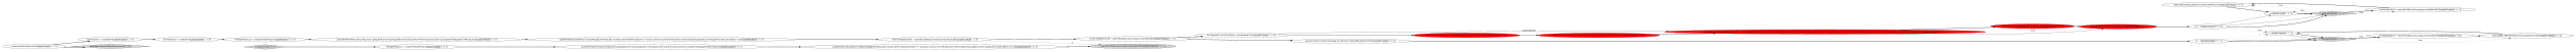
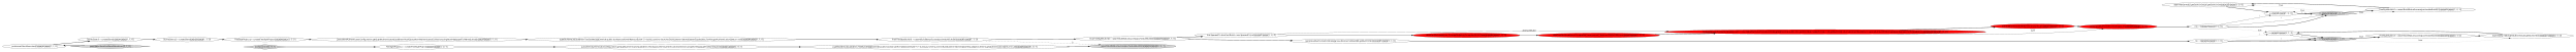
  digraph {
    fontname=Montserrat
    rankdir=LR
    node [fillcolor=white fontname=Montserrat shape=ellipse style=filled]
    edge [fontname=Montserrat style=bold]
    n1 [label="assertNotSame(b3.getBuiltOnStr(),b1.getBuiltOnStr())@@@33@@@['1', '0', '0']"]
    n2 [label="i++@@@31@@@['1', '0', '0']"]
    n3 [fillcolor=lightgray label="i < 3@@@30@@@['1', '0', '0']" shape=diamond]
    n4 [label="int i = 0@@@29@@@['1', '0', '0']"]
    n5 [label="i++@@@20@@@['0', '1', '0']"]
    n6 [label="FreeStyleBuild b3 = r.assertBuildStatusSuccess(p.scheduleBuild2(0))@@@32@@@['1', '0', '0']"]
    n7 [label="FreeStyleProject p = r.createFreeStyleProject()@@@3@@@['0', '0', '1']"]
    n8 [label="QueueItemAuthenticatorConfiguration.get().getAuthenticators().add(new MockQueueItemAuthenticator(Collections.singletonMap(p.getFullName(),alice)))@@@4@@@['0', '0', '1']"]
    n9 [label="p.getBuildersList().add(new TestBuilder(){@Override public boolean perform(AbstractBuild<?,?> build,Launcher launcher,BuildListener listener){assertEquals(alice,Jenkins.getAuthentication())return true}})@@@5@@@['0', '0', '1']"]
    n10 [label="FreeStyleBuild b3 = r.assertBuildStatusSuccess(p.scheduleBuild2(0))@@@21@@@['0', '1', '0']"]
    n11 [label="assertNotSame(b3.getBuiltOnStr(),b1.getBuiltOnStr())@@@22@@@['0', '1', '0']"]
    n12 [fillcolor=red label="auth.add(Jenkins.ADMINISTER,\"anonymous\")@@@27@@@['1', '0', '0']"]
    n13 [fillcolor=red label="r.jenkins.setAuthorizationStrategy(auth)@@@28@@@['1', '0', '0']"]
    n14 [fillcolor=lightgray label="i < 3@@@19@@@['0', '1', '0']" shape=diamond]
    n15 [fillcolor=lightgray label="permissionSensitiveSlaveAllocations['0', '1', '0']" shape=diamond]
    n16 [label="r.jenkins.setNumExecutors(0)@@@3@@@['1', '1', '0']"]
    n17 [label="DumbSlave s1 = r.createSlave()@@@4@@@['1', '1', '0']"]
    n18 [fillcolor=lightgray label="r.assertBuildStatusSuccess(p.scheduleBuild2(0))@@@12@@@['0', '0', '1']"]
    n19 [label="DumbSlave s2 = r.createSlave()@@@5@@@['1', '1', '0']"]
    n20 [label="final FreeStyleBuild b1 = r.assertBuildStatusSuccess(p.scheduleBuild2(0))@@@15@@@['1', '1', '0']"]
    n21 [label="final FreeStyleBuild b2 = r.assertBuildStatusSuccess(p.scheduleBuild2(0))@@@16@@@['1', '1', '0']"]
    n22 [label="r.jenkins.setAuthorizationStrategy(new AliceCannotBuild(b1.getBuiltOnStr()))@@@17@@@['0', '1', '0']"]
    n23 [label="final SparseACL aliceCantBuild = new SparseACL(null)@@@17@@@['1', '0', '0']"]
    n24 [label="FreeStyleProject p = r.createFreeStyleProject()@@@6@@@['1', '1', '0']"]
    n25 [label="int i = 0@@@18@@@['0', '1', '0']"]
    n26 [label="QueueItemAuthenticatorConfiguration.get().getAuthenticators().add(new MockQueueItemAuthenticator(Collections.singletonMap(p.getFullName(),alice)))@@@7@@@['1', '1', '0']"]
    n27 [label="p.getBuildersList().add(new TestBuilder(){@Override public boolean perform(AbstractBuild<?,?> build,Launcher launcher,BuildListener listener){assertEquals(alice,Jenkins.getAuthentication())return true}})@@@8@@@['1', '1', '0']"]
    n28 [fillcolor=red label="GlobalMatrixAuthorizationStrategy auth = new GlobalMatrixAuthorizationStrategy(){@Override public ACL getACL(Node node){if (node == b1.getBuiltOn()) return aliceCantBuildreturn super.edu.fdu.CPPDG.tinypdg.pe.ExpressionInfo@4a8e2cnode}}@@@20@@@['1', '0', '0']"]
    n29 [fillcolor=red label="aliceCantBuild.add(new PrincipalSid(alice),Computer.BUILD,false)@@@18@@@['1', '0', '0']"]
    n30 [fillcolor=lightgray label="accessControl['0', '0', '1']" shape=diamond]
    n31 [fillcolor=red label="aliceCantBuild.add(new PrincipalSid(\"anonymous\"),Jenkins.ADMINISTER,true)@@@19@@@['1', '0', '0']"]
    n1 -> n2
    n2 -> n3 [label=i style=solid]
    n2 -> n3
    n3 -> n1 [label=true style=dotted]
    n3 -> n2 [label=true style=dotted]
    n3 -> n6 [label=true style=dotted]
    n3 -> n6
    n4 -> n2 [label=i style=solid]
    n4 -> n3 [label=i style=solid]
    n4 -> n3
    n4 -> n5 [label=true style=dotted]
    n5 -> n14 [label=i style=solid]
    n5 -> n14
    n6 -> n1
    n7 -> n8
    n8 -> n9
    n9 -> n18
    n10 -> n11
    n11 -> n5
    n12 -> n13
    n13 -> n4
    n14 -> n10
    n14 -> n10 [label=true style=dotted]
    n14 -> n11 [label=true style=dotted]
-   n16 -> n15
+   n15 -> n16
    n16 -> n17
    n17 -> n19
    n19 -> n24
    n20 -> n18 [label=0 style=dashed]
    n20 -> n21
    n21 -> n22
    n21 -> n23
    n22 -> n25
    n23 -> n28 [label=aliceCantBuild style=solid]
    n23 -> n29
    n24 -> n26
    n25 -> n5 [label=i style=dotted]
    n25 -> n14 [label=i style=solid]
    n25 -> n14
    n26 -> n27
    n27 -> n20
    n28 -> n12
    n28 -> n13 [label=auth style=solid]
    n29 -> n31
    n30 -> n7
    n31 -> n28
  }
